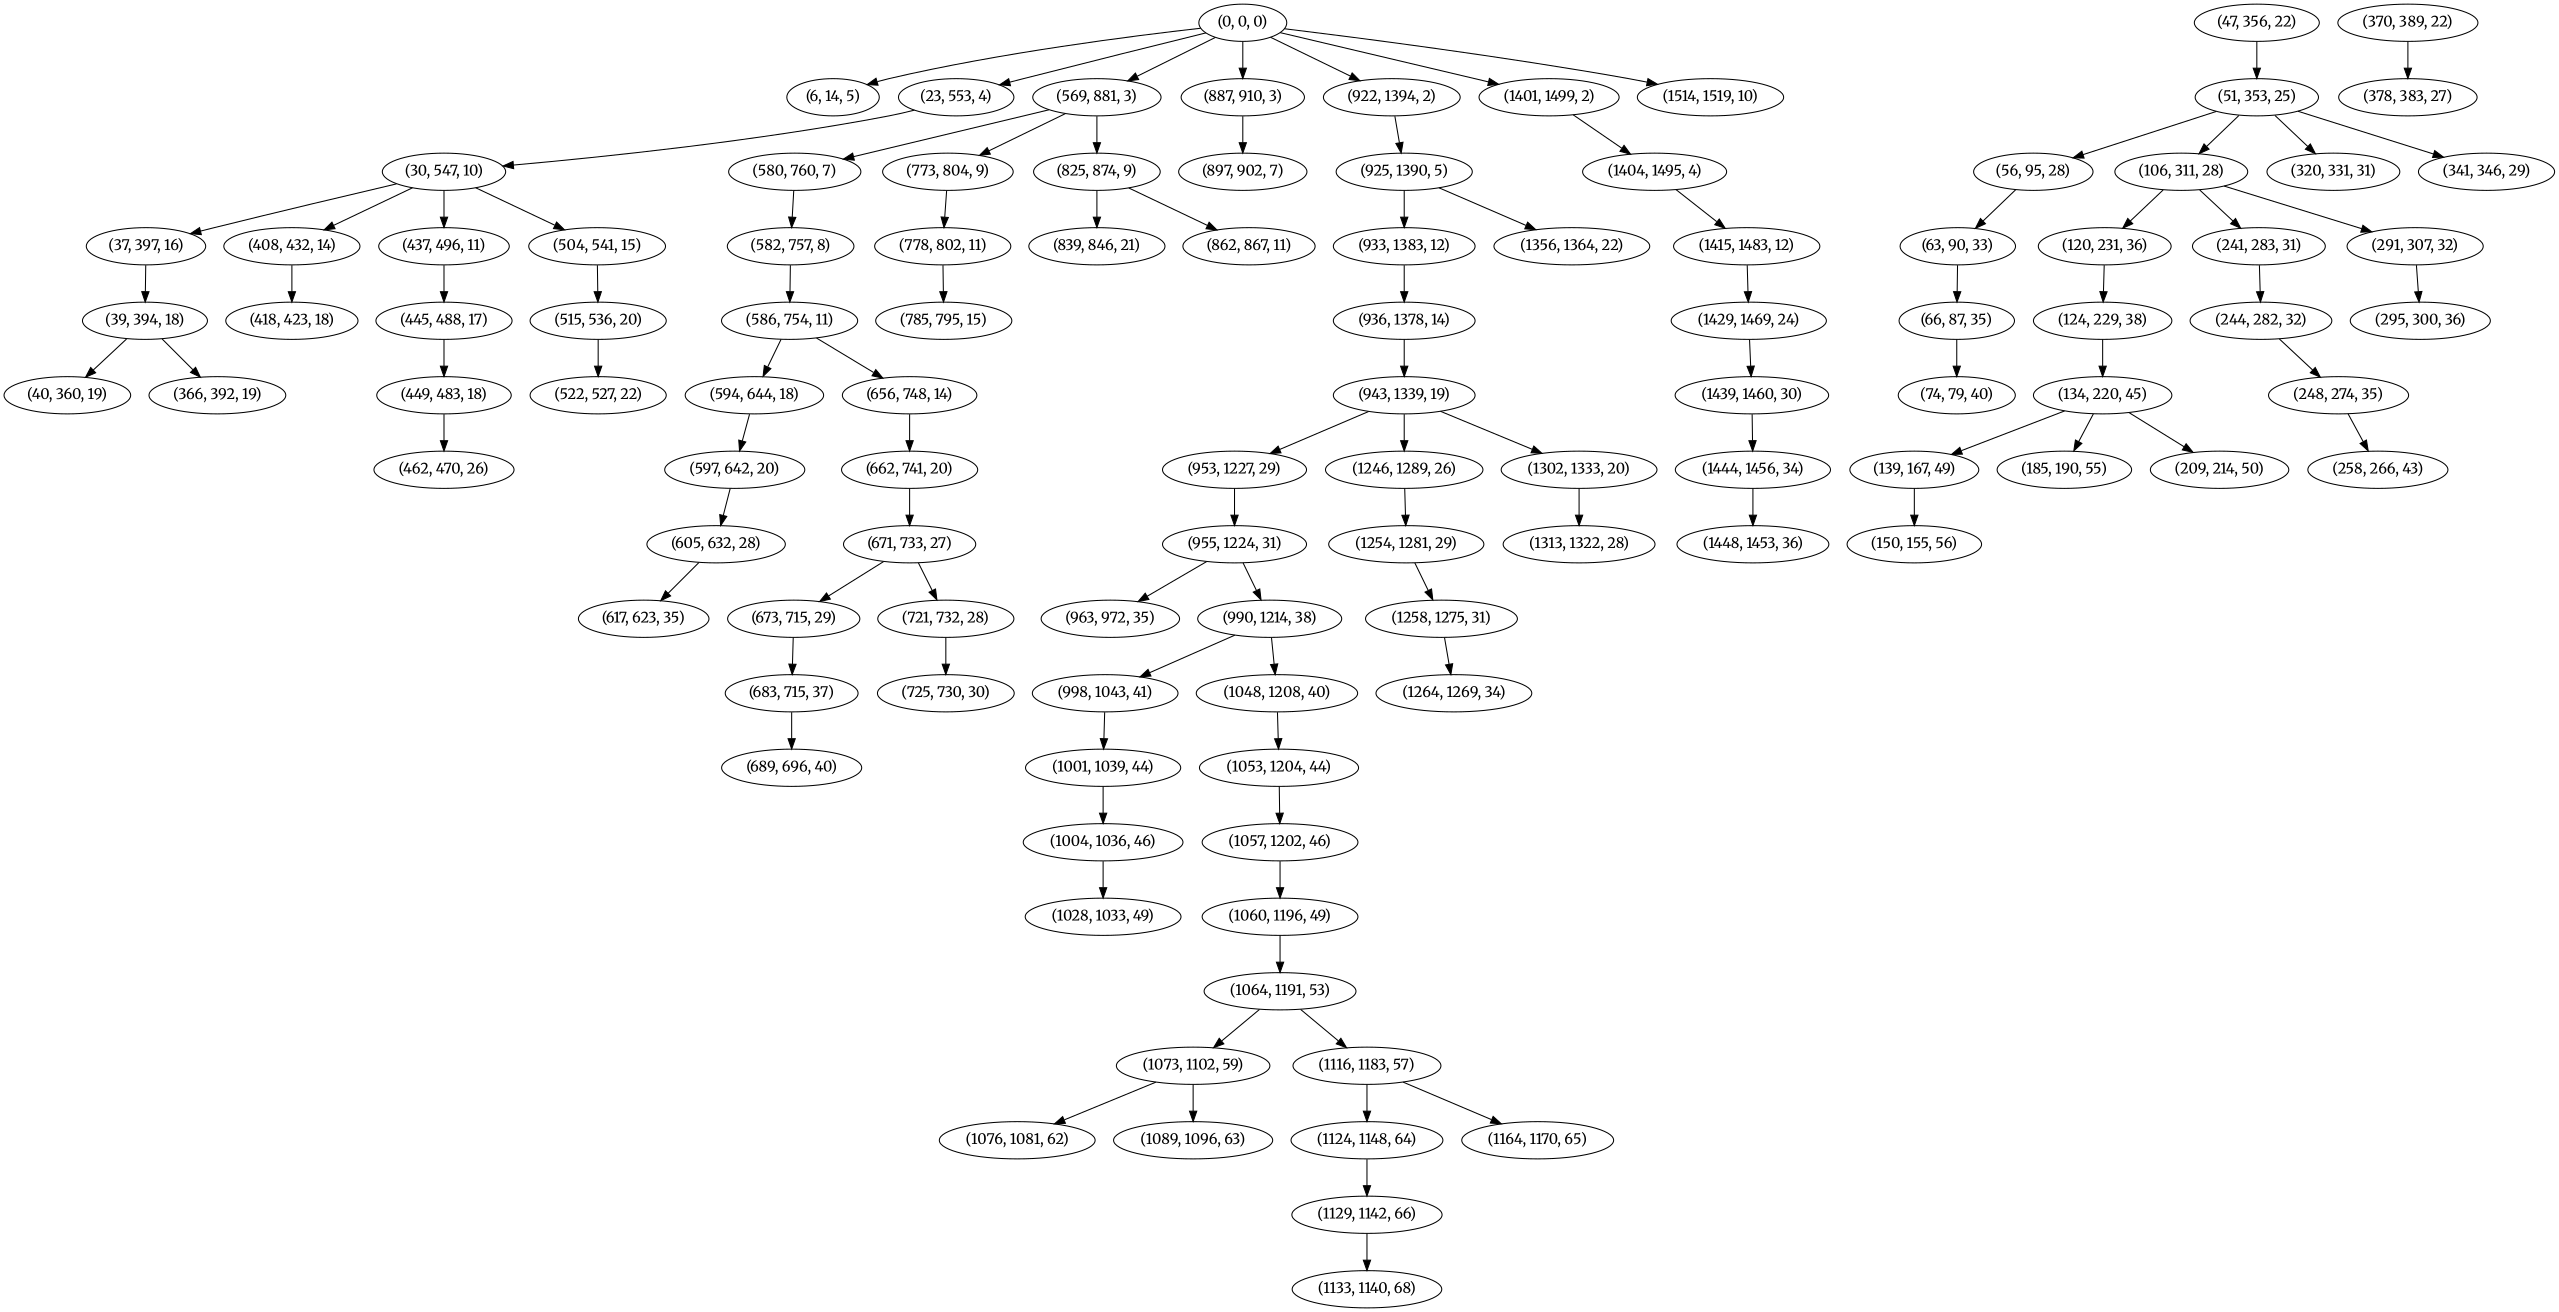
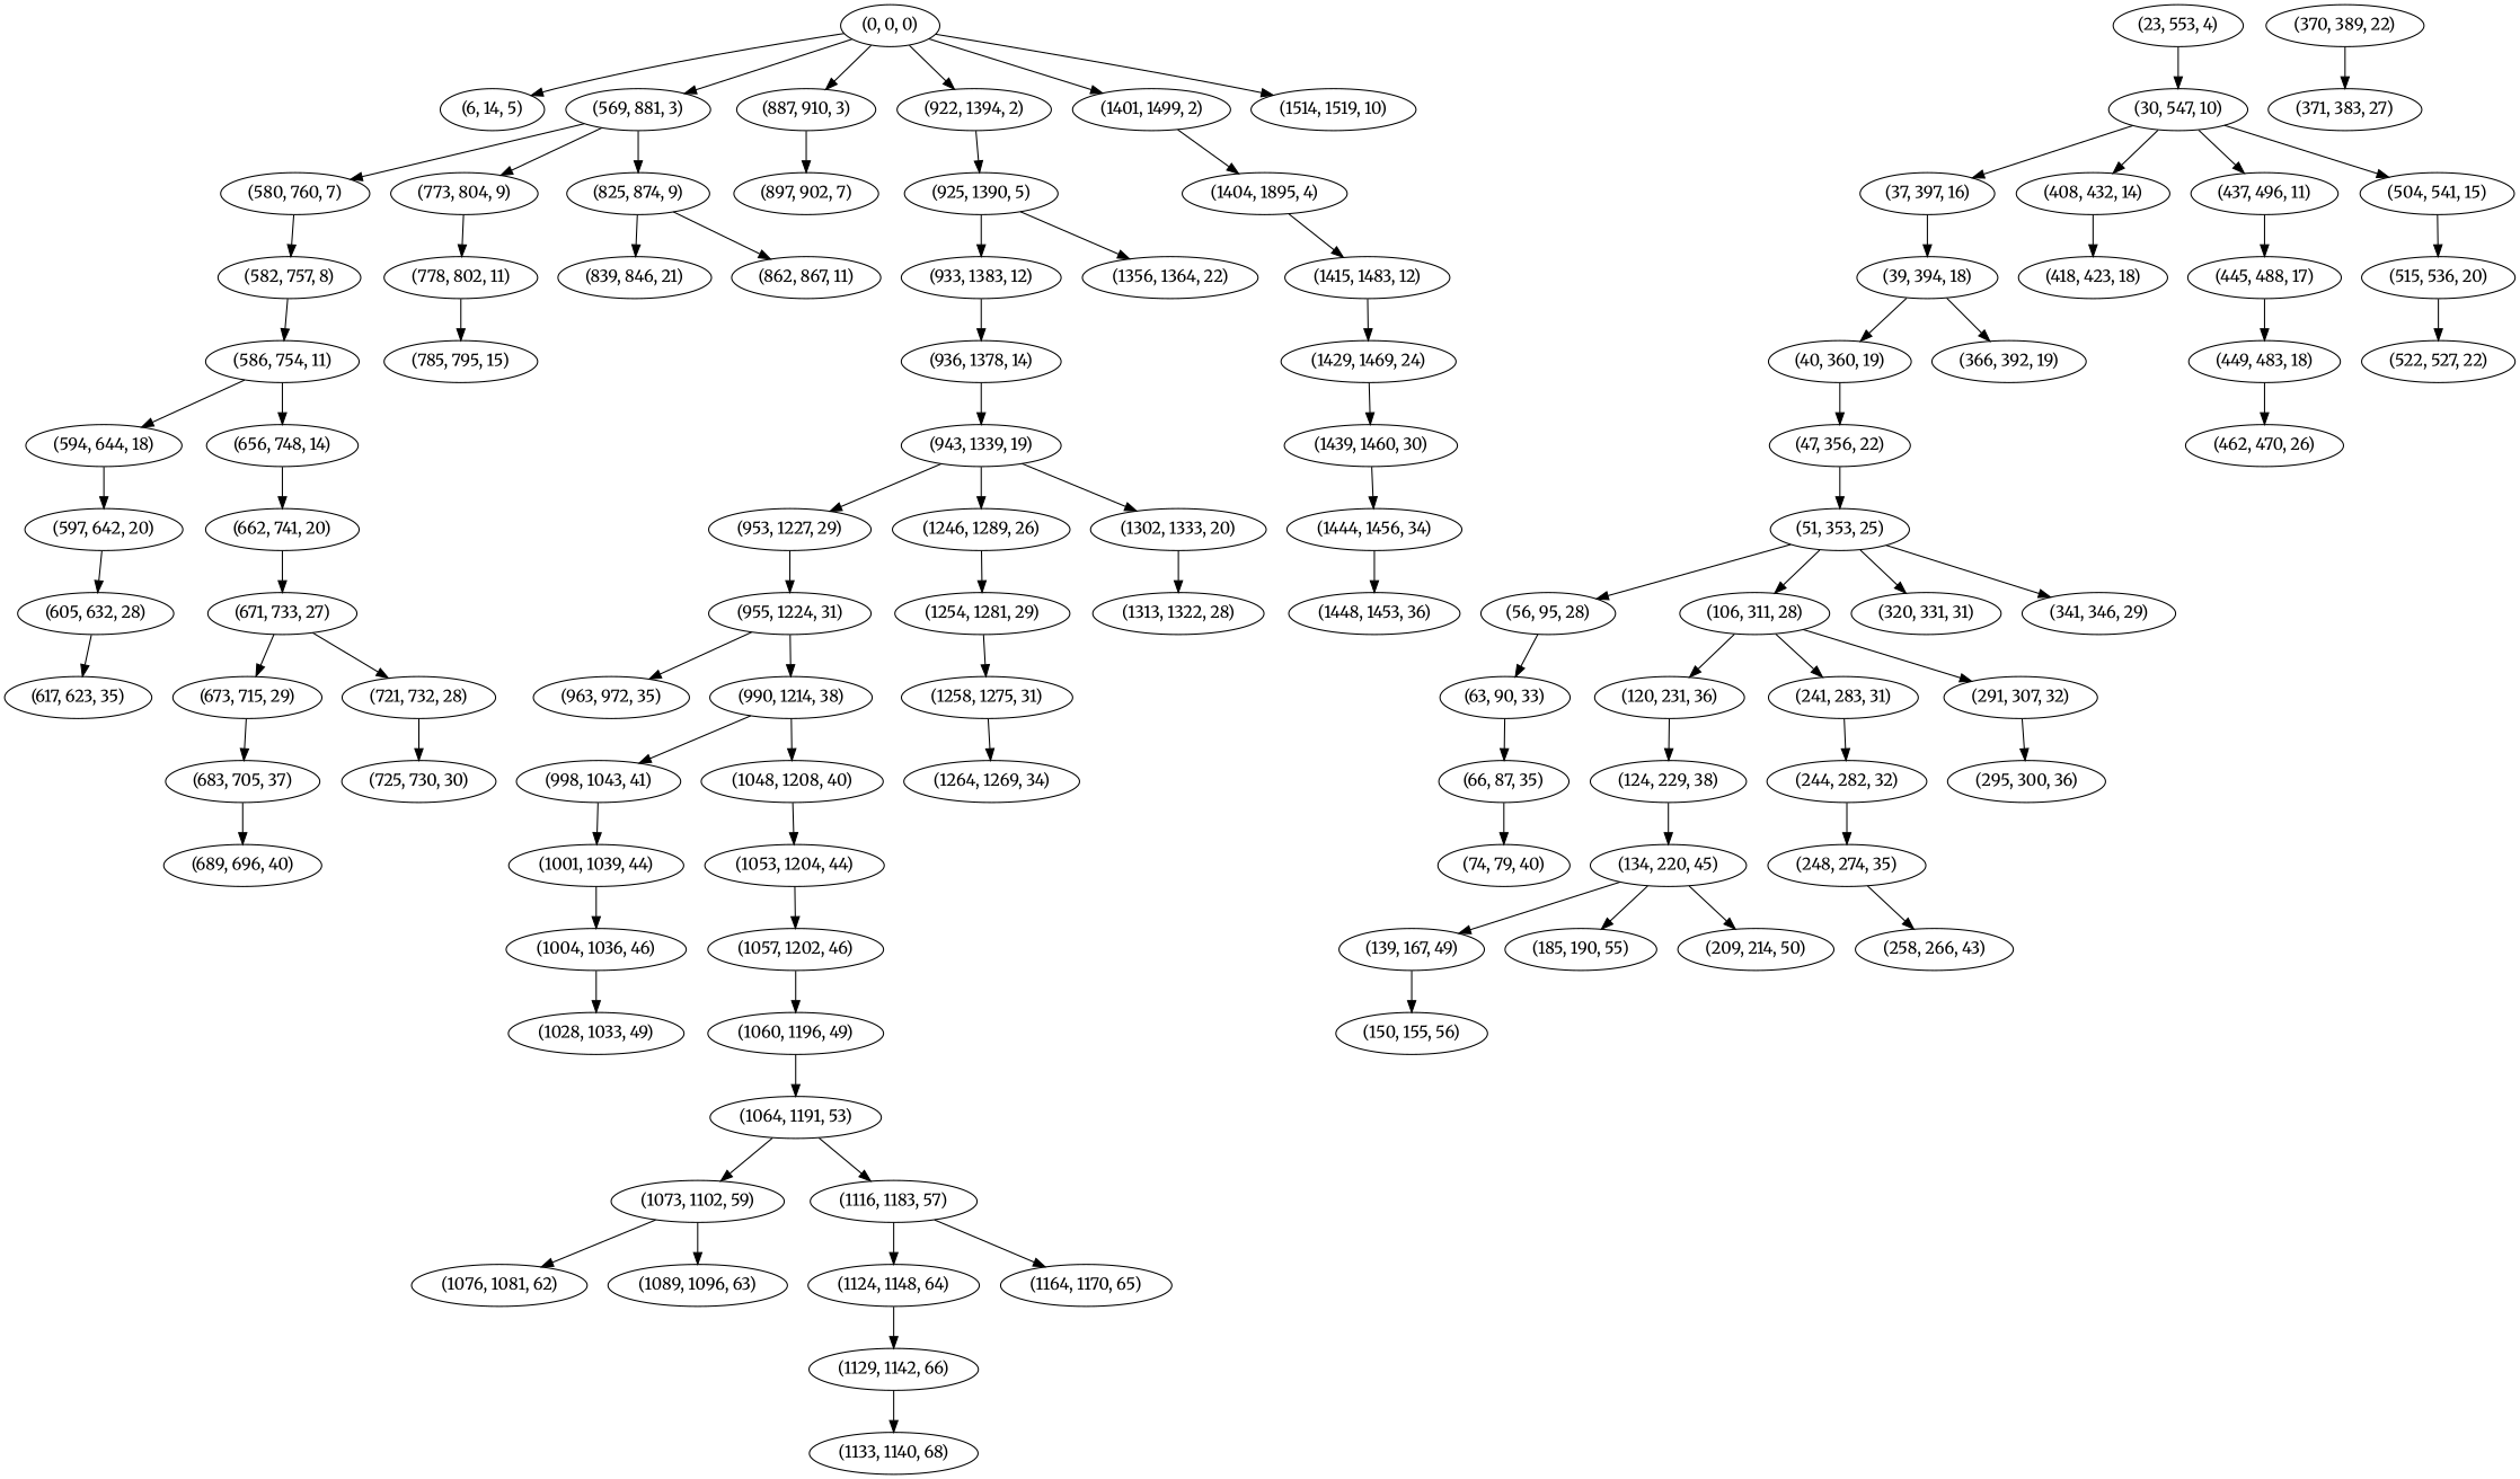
  digraph {
    fontname=Merriweather
    node [fontname=Merriweather]
    edge [fontname=Merriweather]
    "(0, 0, 0)"
    "(6, 14, 5)"
    "(23, 553, 4)"
    "(569, 881, 3)"
    "(887, 910, 3)"
    "(922, 1394, 2)"
    "(1401, 1499, 2)"
    "(1514, 1519, 10)"
    "(30, 547, 10)"
    "(580, 760, 7)"
    "(773, 804, 9)"
    "(825, 874, 9)"
    "(897, 902, 7)"
    "(925, 1390, 5)"
-   "(1404, 1495, 4)"
+   "(1404, 1495, 4)" [label="(1404, 1895, 4)"]
    "(37, 397, 16)"
    "(408, 432, 14)"
    "(437, 496, 11)"
    "(504, 541, 15)"
    "(39, 394, 18)"
    "(418, 423, 18)"
    "(445, 488, 17)"
    "(515, 536, 20)"
    "(40, 360, 19)"
    "(366, 392, 19)"
    "(47, 356, 22)"
    "(51, 353, 25)"
    "(56, 95, 28)"
    "(106, 311, 28)"
    "(320, 331, 31)"
    "(341, 346, 29)"
    "(63, 90, 33)"
    "(120, 231, 36)"
    "(241, 283, 31)"
    "(291, 307, 32)"
    "(66, 87, 35)"
    "(74, 79, 40)"
    "(124, 229, 38)"
    "(244, 282, 32)"
    "(295, 300, 36)"
    "(134, 220, 45)"
    "(139, 167, 49)"
    "(185, 190, 55)"
    "(209, 214, 50)"
    "(150, 155, 56)"
    "(248, 274, 35)"
    "(258, 266, 43)"
    "(370, 389, 22)"
-   "(378, 383, 27)"
+   "(378, 383, 27)" [label="(371, 383, 27)"]
    "(449, 483, 18)"
    "(462, 470, 26)"
    "(522, 527, 22)"
    "(582, 757, 8)"
    "(778, 802, 11)"
    "(839, 846, 21)"
    "(862, 867, 11)"
    "(586, 754, 11)"
    "(594, 644, 18)"
    "(656, 748, 14)"
    "(597, 642, 20)"
    "(662, 741, 20)"
    "(605, 632, 28)"
    "(617, 623, 35)"
    "(671, 733, 27)"
    "(673, 715, 29)"
    "(721, 732, 28)"
-   "(683, 705, 37)" [label="(683, 715, 37)"]
+   "(683, 705, 37)"
    "(725, 730, 30)"
    "(689, 696, 40)"
    "(785, 795, 15)"
    "(933, 1383, 12)"
    "(1356, 1364, 22)"
    "(936, 1378, 14)"
    "(943, 1339, 19)"
    "(953, 1227, 29)"
    "(1246, 1289, 26)"
    "(1302, 1333, 20)"
    "(955, 1224, 31)"
    "(1254, 1281, 29)"
    "(1313, 1322, 28)"
    "(963, 972, 35)"
    "(990, 1214, 38)"
    "(998, 1043, 41)"
    "(1048, 1208, 40)"
    "(1001, 1039, 44)"
    "(1053, 1204, 44)"
    "(1004, 1036, 46)"
    "(1028, 1033, 49)"
    "(1057, 1202, 46)"
    "(1060, 1196, 49)"
    "(1064, 1191, 53)"
    "(1073, 1102, 59)"
    "(1116, 1183, 57)"
    "(1076, 1081, 62)"
    "(1089, 1096, 63)"
    "(1124, 1148, 64)"
    "(1164, 1170, 65)"
    "(1129, 1142, 66)"
    "(1133, 1140, 68)"
    "(1258, 1275, 31)"
    "(1264, 1269, 34)"
    "(1415, 1483, 12)"
    "(1429, 1469, 24)"
    "(1439, 1460, 30)"
    "(1444, 1456, 34)"
    "(1448, 1453, 36)"
    "(0, 0, 0)" -> "(6, 14, 5)"
-   "(0, 0, 0)" -> "(23, 553, 4)"
    "(0, 0, 0)" -> "(569, 881, 3)"
    "(0, 0, 0)" -> "(887, 910, 3)"
    "(0, 0, 0)" -> "(922, 1394, 2)"
    "(0, 0, 0)" -> "(1401, 1499, 2)"
    "(0, 0, 0)" -> "(1514, 1519, 10)"
    "(23, 553, 4)" -> "(30, 547, 10)"
    "(569, 881, 3)" -> "(580, 760, 7)"
    "(569, 881, 3)" -> "(773, 804, 9)"
    "(569, 881, 3)" -> "(825, 874, 9)"
    "(887, 910, 3)" -> "(897, 902, 7)"
    "(922, 1394, 2)" -> "(925, 1390, 5)"
    "(1401, 1499, 2)" -> "(1404, 1495, 4)"
    "(30, 547, 10)" -> "(37, 397, 16)"
    "(30, 547, 10)" -> "(408, 432, 14)"
    "(30, 547, 10)" -> "(437, 496, 11)"
    "(30, 547, 10)" -> "(504, 541, 15)"
    "(580, 760, 7)" -> "(582, 757, 8)"
    "(773, 804, 9)" -> "(778, 802, 11)"
    "(825, 874, 9)" -> "(839, 846, 21)"
    "(825, 874, 9)" -> "(862, 867, 11)"
    "(925, 1390, 5)" -> "(933, 1383, 12)"
    "(925, 1390, 5)" -> "(1356, 1364, 22)"
    "(1404, 1495, 4)" -> "(1415, 1483, 12)"
    "(37, 397, 16)" -> "(39, 394, 18)"
    "(408, 432, 14)" -> "(418, 423, 18)"
    "(437, 496, 11)" -> "(445, 488, 17)"
    "(504, 541, 15)" -> "(515, 536, 20)"
    "(39, 394, 18)" -> "(40, 360, 19)"
    "(39, 394, 18)" -> "(366, 392, 19)"
    "(445, 488, 17)" -> "(449, 483, 18)"
    "(515, 536, 20)" -> "(522, 527, 22)"
+   "(40, 360, 19)" -> "(47, 356, 22)"
    "(47, 356, 22)" -> "(51, 353, 25)"
    "(51, 353, 25)" -> "(56, 95, 28)"
    "(51, 353, 25)" -> "(106, 311, 28)"
    "(51, 353, 25)" -> "(320, 331, 31)"
    "(51, 353, 25)" -> "(341, 346, 29)"
    "(56, 95, 28)" -> "(63, 90, 33)"
    "(106, 311, 28)" -> "(120, 231, 36)"
    "(106, 311, 28)" -> "(241, 283, 31)"
    "(106, 311, 28)" -> "(291, 307, 32)"
    "(63, 90, 33)" -> "(66, 87, 35)"
    "(120, 231, 36)" -> "(124, 229, 38)"
    "(241, 283, 31)" -> "(244, 282, 32)"
    "(291, 307, 32)" -> "(295, 300, 36)"
    "(66, 87, 35)" -> "(74, 79, 40)"
    "(124, 229, 38)" -> "(134, 220, 45)"
    "(244, 282, 32)" -> "(248, 274, 35)"
    "(134, 220, 45)" -> "(139, 167, 49)"
    "(134, 220, 45)" -> "(185, 190, 55)"
    "(134, 220, 45)" -> "(209, 214, 50)"
    "(139, 167, 49)" -> "(150, 155, 56)"
    "(248, 274, 35)" -> "(258, 266, 43)"
    "(370, 389, 22)" -> "(378, 383, 27)"
    "(449, 483, 18)" -> "(462, 470, 26)"
    "(582, 757, 8)" -> "(586, 754, 11)"
    "(778, 802, 11)" -> "(785, 795, 15)"
    "(586, 754, 11)" -> "(594, 644, 18)"
    "(586, 754, 11)" -> "(656, 748, 14)"
    "(594, 644, 18)" -> "(597, 642, 20)"
    "(656, 748, 14)" -> "(662, 741, 20)"
    "(597, 642, 20)" -> "(605, 632, 28)"
    "(662, 741, 20)" -> "(671, 733, 27)"
    "(605, 632, 28)" -> "(617, 623, 35)"
    "(671, 733, 27)" -> "(673, 715, 29)"
    "(671, 733, 27)" -> "(721, 732, 28)"
    "(673, 715, 29)" -> "(683, 705, 37)"
    "(721, 732, 28)" -> "(725, 730, 30)"
    "(683, 705, 37)" -> "(689, 696, 40)"
    "(933, 1383, 12)" -> "(936, 1378, 14)"
    "(936, 1378, 14)" -> "(943, 1339, 19)"
    "(943, 1339, 19)" -> "(953, 1227, 29)"
    "(943, 1339, 19)" -> "(1246, 1289, 26)"
    "(943, 1339, 19)" -> "(1302, 1333, 20)"
    "(953, 1227, 29)" -> "(955, 1224, 31)"
    "(1246, 1289, 26)" -> "(1254, 1281, 29)"
    "(1302, 1333, 20)" -> "(1313, 1322, 28)"
    "(955, 1224, 31)" -> "(963, 972, 35)"
    "(955, 1224, 31)" -> "(990, 1214, 38)"
    "(1254, 1281, 29)" -> "(1258, 1275, 31)"
    "(990, 1214, 38)" -> "(998, 1043, 41)"
    "(990, 1214, 38)" -> "(1048, 1208, 40)"
    "(998, 1043, 41)" -> "(1001, 1039, 44)"
    "(1048, 1208, 40)" -> "(1053, 1204, 44)"
    "(1001, 1039, 44)" -> "(1004, 1036, 46)"
    "(1053, 1204, 44)" -> "(1057, 1202, 46)"
    "(1004, 1036, 46)" -> "(1028, 1033, 49)"
    "(1057, 1202, 46)" -> "(1060, 1196, 49)"
    "(1060, 1196, 49)" -> "(1064, 1191, 53)"
    "(1064, 1191, 53)" -> "(1073, 1102, 59)"
    "(1064, 1191, 53)" -> "(1116, 1183, 57)"
    "(1073, 1102, 59)" -> "(1076, 1081, 62)"
    "(1073, 1102, 59)" -> "(1089, 1096, 63)"
    "(1116, 1183, 57)" -> "(1124, 1148, 64)"
    "(1116, 1183, 57)" -> "(1164, 1170, 65)"
    "(1124, 1148, 64)" -> "(1129, 1142, 66)"
    "(1129, 1142, 66)" -> "(1133, 1140, 68)"
    "(1258, 1275, 31)" -> "(1264, 1269, 34)"
    "(1415, 1483, 12)" -> "(1429, 1469, 24)"
    "(1429, 1469, 24)" -> "(1439, 1460, 30)"
    "(1439, 1460, 30)" -> "(1444, 1456, 34)"
    "(1444, 1456, 34)" -> "(1448, 1453, 36)"
  }
